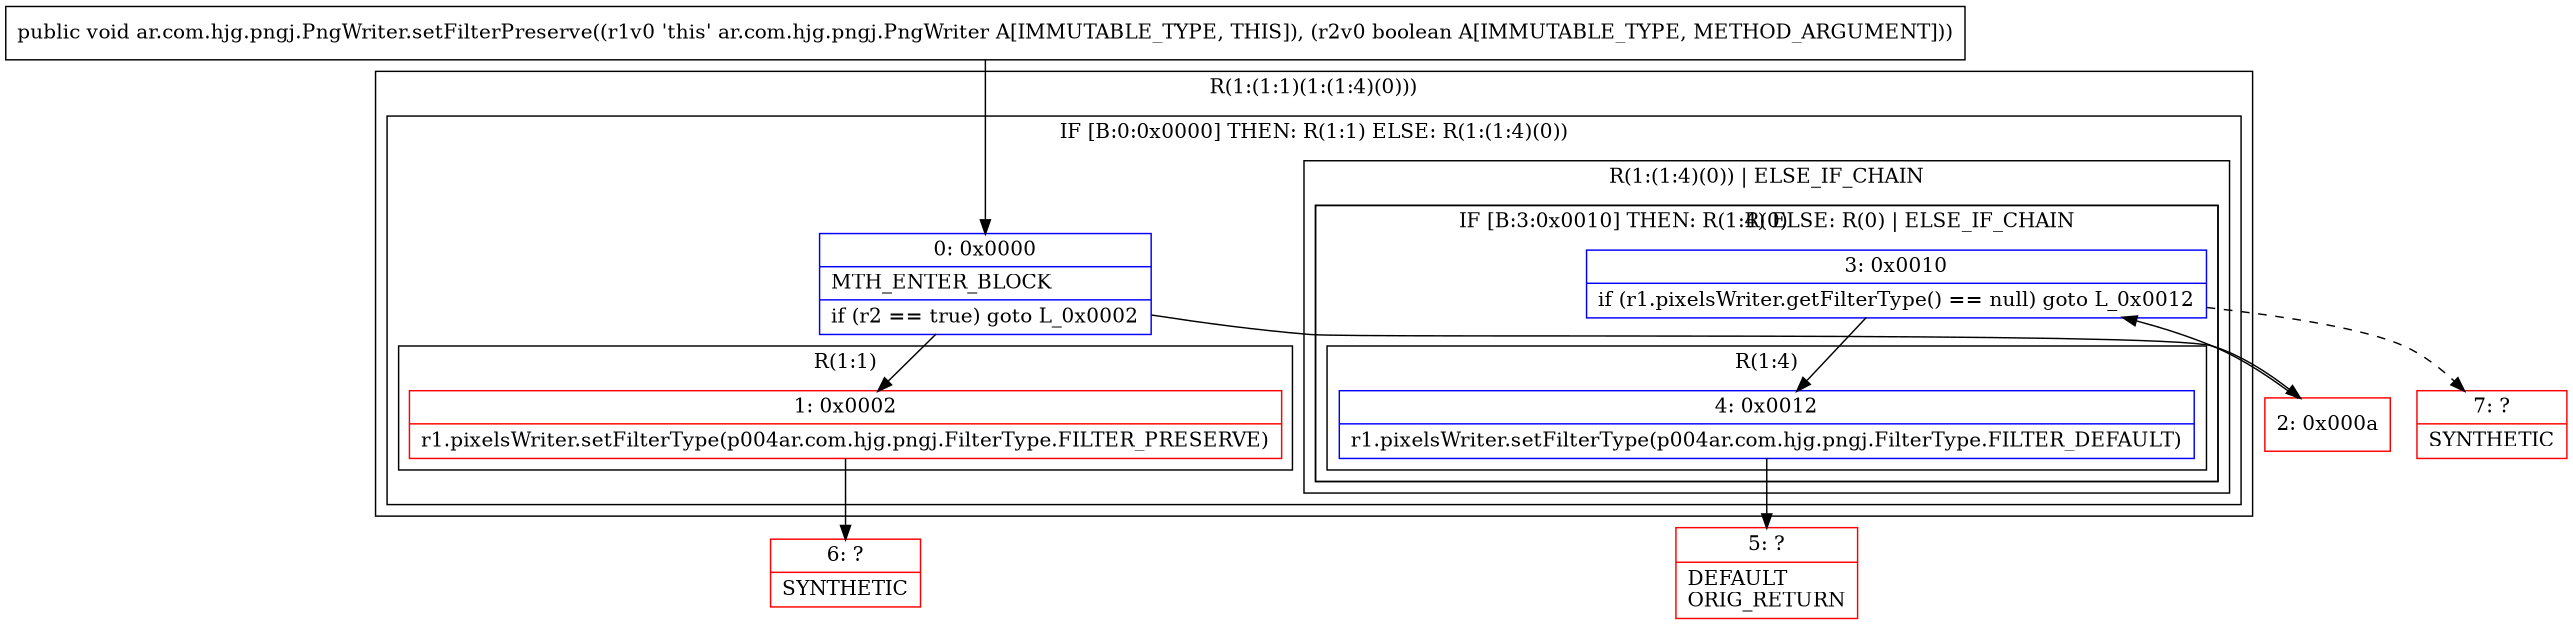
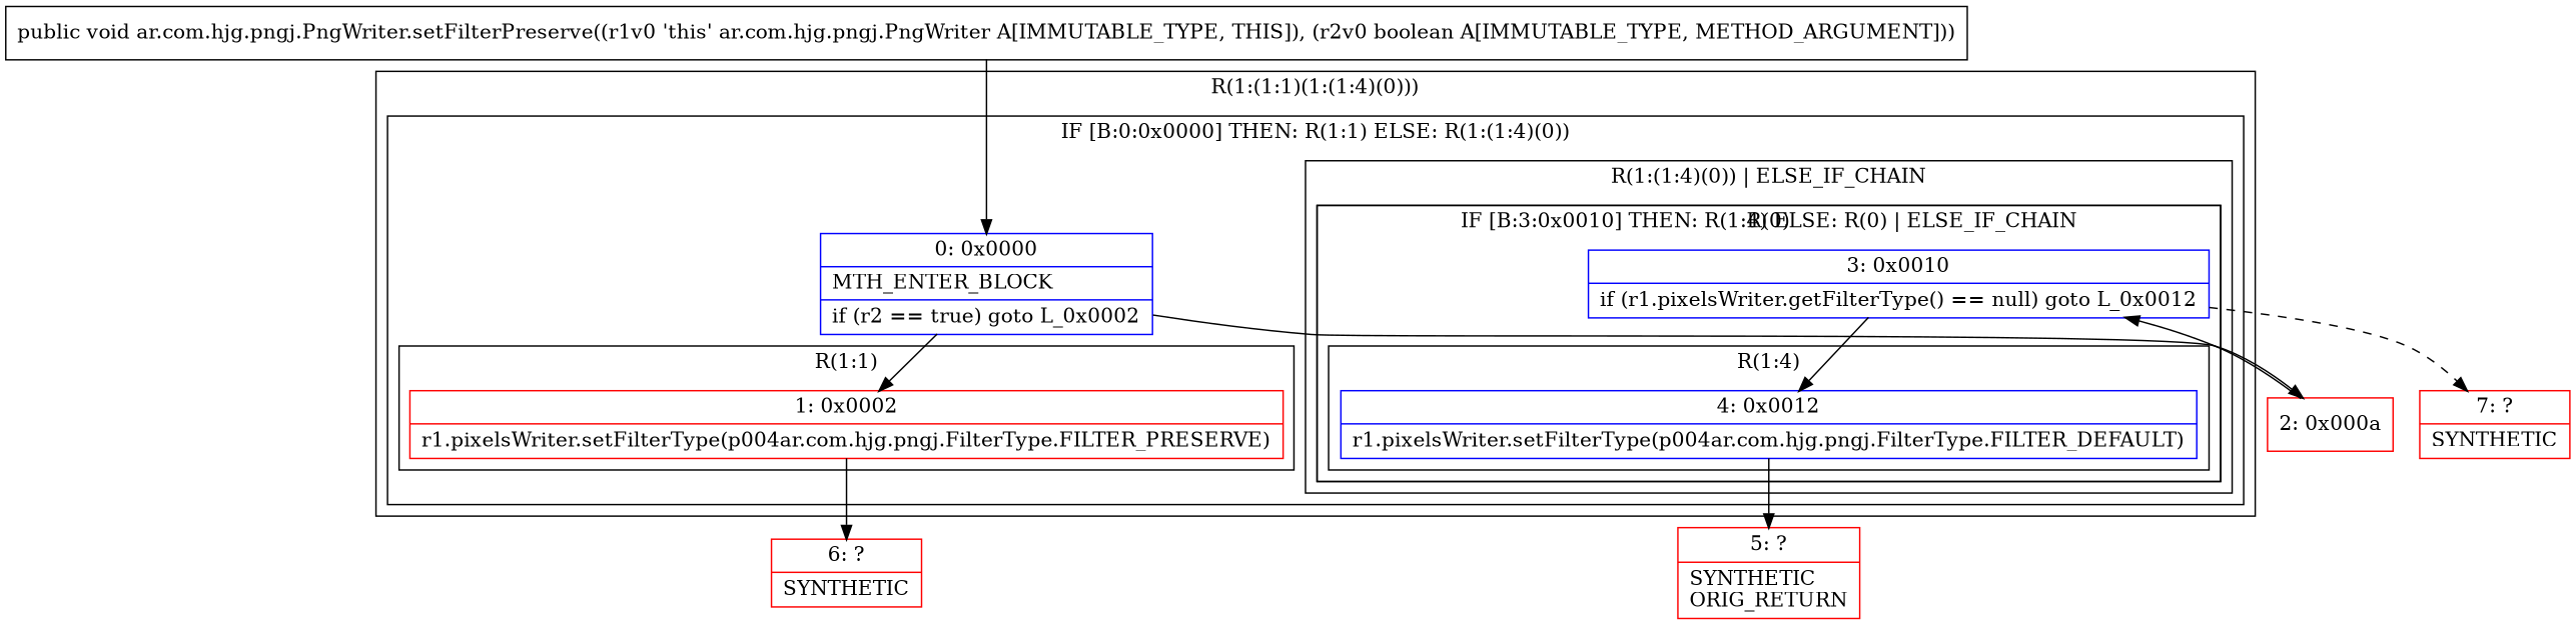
  digraph {
    node [color=red shape=record]
    n1 [label="{1\:\ 0x0002|r1.pixelsWriter.setFilterType(p004ar.com.hjg.pngj.FilterType.FILTER_PRESERVE)\l}"]
    n2 [color=blue label="{4\:\ 0x0012|r1.pixelsWriter.setFilterType(p004ar.com.hjg.pngj.FilterType.FILTER_DEFAULT)\l}"]
    n3 [color=blue label="{3\:\ 0x0010|if (r1.pixelsWriter.getFilterType() == null) goto L_0x0012\l}"]
    n4 [color=blue label="{0\:\ 0x0000|MTH_ENTER_BLOCK\l|if (r2 == true) goto L_0x0002\l}"]
    n5 [label="{6\:\ ?|SYNTHETIC\l}"]
-   n6 [label="{5\:\ ?|DEFAULT\lORIG_RETURN\l}"]
+   n6 [label="{5\:\ ?|SYNTHETIC\lORIG_RETURN\l}"]
    n7 [label="{7\:\ ?|SYNTHETIC\l}"]
    n8 [label="{2\:\ 0x000a}"]
    n9 [label="{public void ar.com.hjg.pngj.PngWriter.setFilterPreserve((r1v0 'this' ar.com.hjg.pngj.PngWriter A[IMMUTABLE_TYPE, THIS]), (r2v0 boolean A[IMMUTABLE_TYPE, METHOD_ARGUMENT])) }" color=""]
    subgraph cluster_1 {
      label="R(1:(1:1)(1:(1:4)(0)))"
      subgraph cluster_2 {
        label="IF [B:0:0x0000] THEN: R(1:1) ELSE: R(1:(1:4)(0))"
        n4
        subgraph cluster_3 {
          label="R(1:1)"
          n1
        }
        subgraph cluster_4 {
          label="R(1:(1:4)(0)) | ELSE_IF_CHAIN\l"
          subgraph cluster_5 {
            label="IF [B:3:0x0010] THEN: R(1:4) ELSE: R(0) | ELSE_IF_CHAIN\l"
            n3
            subgraph cluster_6 {
              label="R(1:4)"
              n2
            }
            subgraph cluster_7 {
              label="R(0)"
            }
          }
        }
      }
    }
    n1 -> n5
    n2 -> n6
    n3 -> n2
    n3 -> n7 [style=dashed]
    n4 -> n1
    n4 -> n8 [style=solid]
    n8 -> n3
    n9 -> n4
  }
